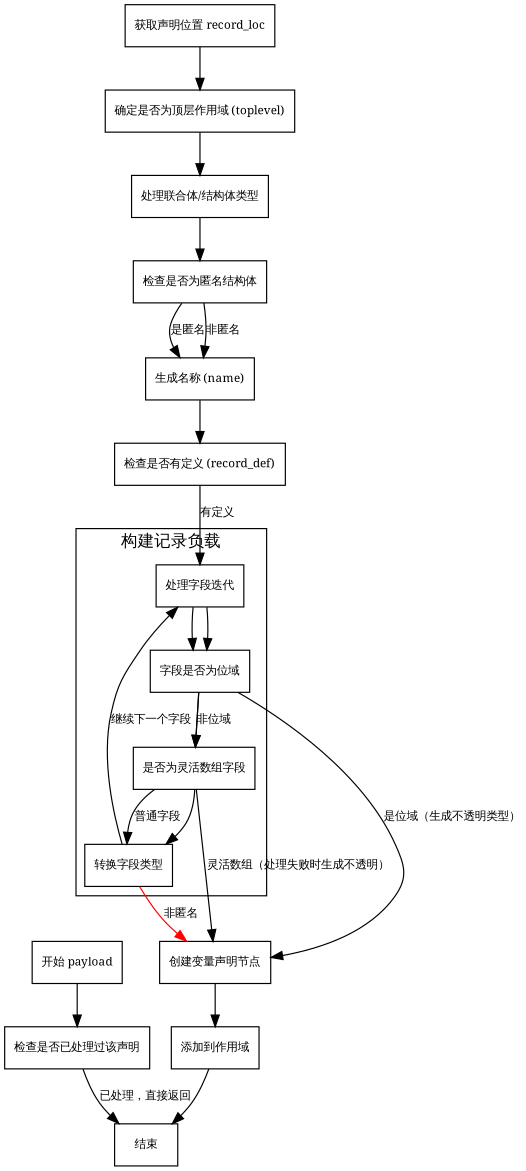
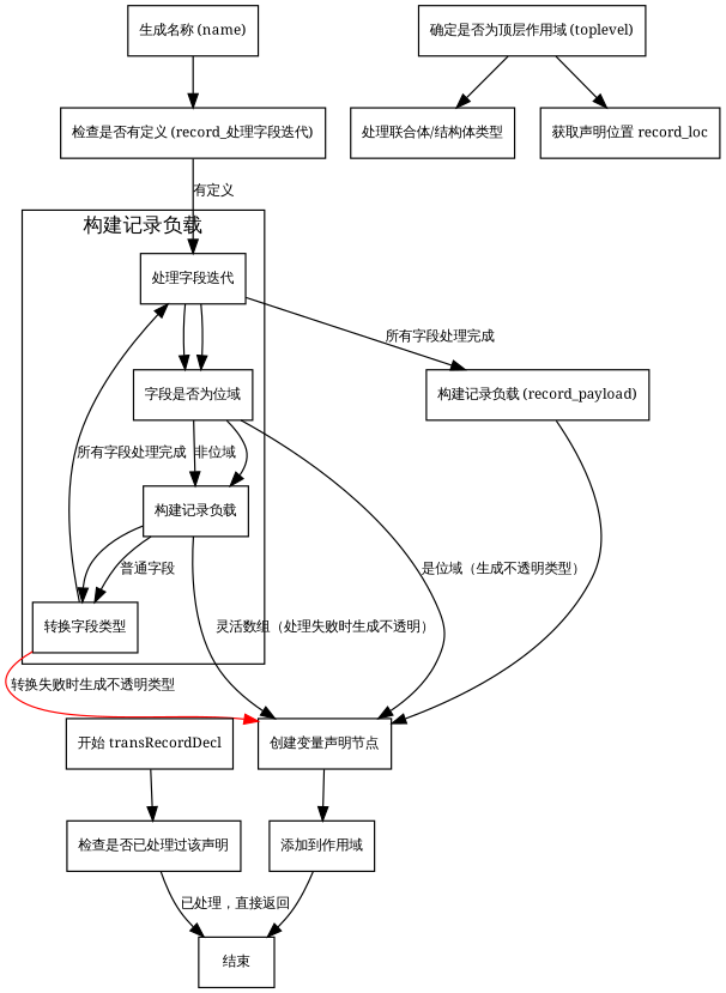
  digraph {
    fontname="Noto Serif"
    node [fontname="Noto Serif" fontsize=10 shape=rectangle]
    edge [fontname="Noto Serif" fontsize=10]
    n1 [label="处理字段迭代"]
    n2 [label="字段是否为位域"]
-   n3 [label="是否为灵活数组字段"]
+   n3 [label="构建记录负载"]
    n4 [label="转换字段类型"]
+   n5 [label="构建记录负载 (record_payload)"]
    n6 [label="创建变量声明节点"]
-   n7 [label="开始 payload"]
+   n7 [label="开始 transRecordDecl"]
    n8 [label="检查是否已处理过该声明"]
    n9 [label="结束"]
    n10 [label="获取声明位置 record_loc"]
    n11 [label="确定是否为顶层作用域 (toplevel)"]
    n12 [label="处理联合体/结构体类型"]
-   n13 [label="检查是否为匿名结构体"]
    n14 [label="生成名称 (name)"]
-   n15 [label="检查是否有定义 (record_def)"]
+   n15 [label="检查是否有定义 (record_处理字段迭代)"]
    n16 [label="添加到作用域"]
    subgraph cluster_1 {
      label="构建记录负载"
      n1
      n2
      n3
      n4
    }
    n1 -> n2
    n1 -> n2
+   n1 -> n5 [label="所有字段处理完成"]
    n2 -> n3
    n2 -> n3 [label="非位域"]
    n2 -> n6 [label="是位域（生成不透明类型）"]
    n3 -> n4
    n3 -> n4 [label="普通字段"]
    n3 -> n6 [label="灵活数组（处理失败时生成不透明）"]
-   n4 -> n1 [label="继续下一个字段"]
-   n4 -> n6 [color=red label="非匿名"]
+   n4 -> n1 [label="所有字段处理完成"]
+   n4 -> n6 [color=red label="转换失败时生成不透明类型"]
+   n5 -> n6
    n6 -> n16
    n7 -> n8
    n8 -> n9 [label="已处理，直接返回"]
-   n10 -> n11
+   n11 -> n10
    n11 -> n12
-   n12 -> n13
-   n13 -> n14 [label="是匿名"]
-   n13 -> n14 [label="非匿名"]
    n14 -> n15
    n15 -> n1 [label="有定义"]
    n16 -> n9
  }
